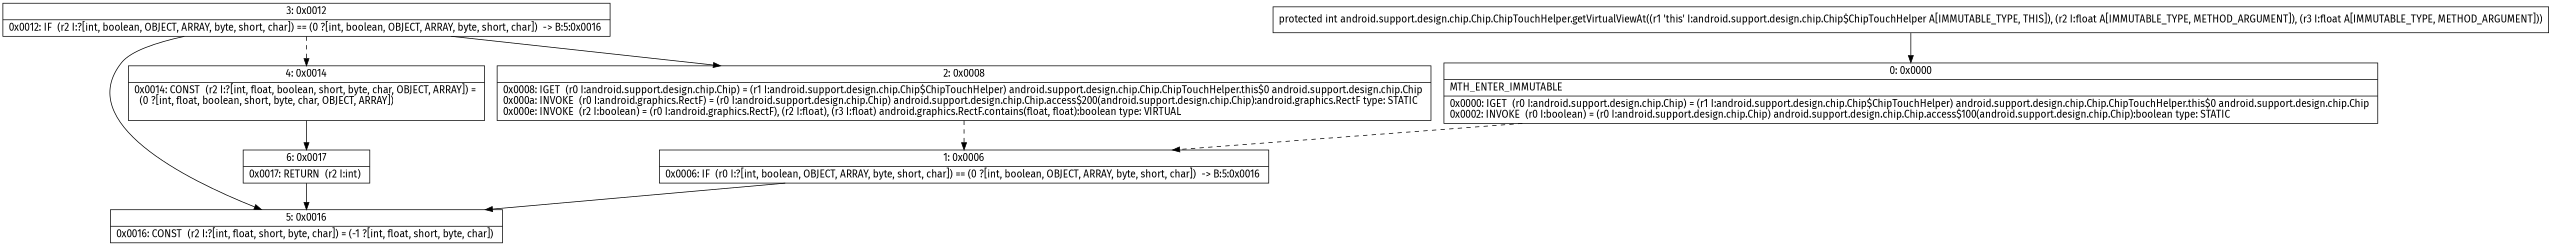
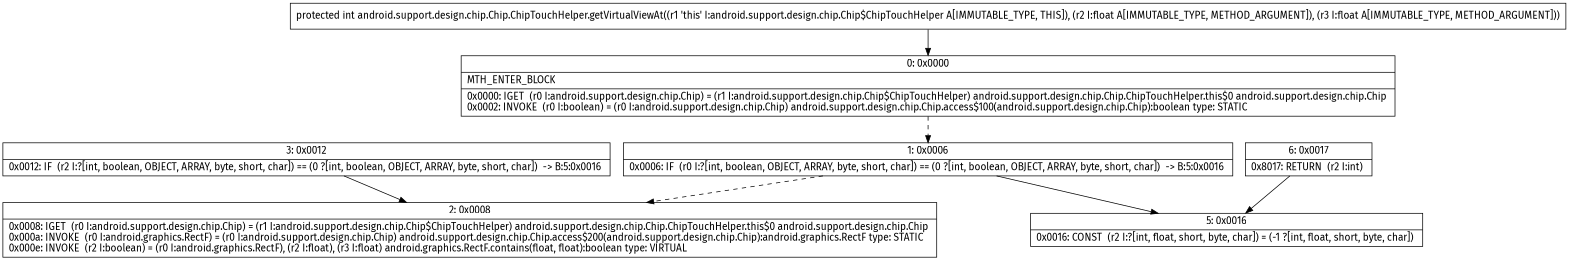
  digraph {
    fontname="Fira Sans"
    node [fontname="Fira Sans" shape=record]
    edge [fontname="Fira Sans"]
-   n1 [label="{0\:\ 0x0000|MTH_ENTER_IMMUTABLE\l|0x0000: IGET  (r0 I:android.support.design.chip.Chip) = (r1 I:android.support.design.chip.Chip$ChipTouchHelper) android.support.design.chip.Chip.ChipTouchHelper.this$0 android.support.design.chip.Chip \l0x0002: INVOKE  (r0 I:boolean) = (r0 I:android.support.design.chip.Chip) android.support.design.chip.Chip.access$100(android.support.design.chip.Chip):boolean type: STATIC \l}"]
+   n1 [label="{0\:\ 0x0000|MTH_ENTER_BLOCK\l|0x0000: IGET  (r0 I:android.support.design.chip.Chip) = (r1 I:android.support.design.chip.Chip$ChipTouchHelper) android.support.design.chip.Chip.ChipTouchHelper.this$0 android.support.design.chip.Chip \l0x0002: INVOKE  (r0 I:boolean) = (r0 I:android.support.design.chip.Chip) android.support.design.chip.Chip.access$100(android.support.design.chip.Chip):boolean type: STATIC \l}"]
    n2 [label="{1\:\ 0x0006|0x0006: IF  (r0 I:?[int, boolean, OBJECT, ARRAY, byte, short, char]) == (0 ?[int, boolean, OBJECT, ARRAY, byte, short, char])  \-\> B:5:0x0016 \l}"]
    n3 [label="{2\:\ 0x0008|0x0008: IGET  (r0 I:android.support.design.chip.Chip) = (r1 I:android.support.design.chip.Chip$ChipTouchHelper) android.support.design.chip.Chip.ChipTouchHelper.this$0 android.support.design.chip.Chip \l0x000a: INVOKE  (r0 I:android.graphics.RectF) = (r0 I:android.support.design.chip.Chip) android.support.design.chip.Chip.access$200(android.support.design.chip.Chip):android.graphics.RectF type: STATIC \l0x000e: INVOKE  (r2 I:boolean) = (r0 I:android.graphics.RectF), (r2 I:float), (r3 I:float) android.graphics.RectF.contains(float, float):boolean type: VIRTUAL \l}"]
    n4 [label="{5\:\ 0x0016|0x0016: CONST  (r2 I:?[int, float, short, byte, char]) = (\-1 ?[int, float, short, byte, char]) \l}"]
    n5 [label="{3\:\ 0x0012|0x0012: IF  (r2 I:?[int, boolean, OBJECT, ARRAY, byte, short, char]) == (0 ?[int, boolean, OBJECT, ARRAY, byte, short, char])  \-\> B:5:0x0016 \l}"]
-   n6 [label="{4\:\ 0x0014|0x0014: CONST  (r2 I:?[int, float, boolean, short, byte, char, OBJECT, ARRAY]) = \l  (0 ?[int, float, boolean, short, byte, char, OBJECT, ARRAY])\l \l}"]
-   n7 [label="{6\:\ 0x0017|0x0017: RETURN  (r2 I:int) \l}"]
+   n7 [label="{6\:\ 0x0017|0x8017: RETURN  (r2 I:int) \l}"]
    n8 [label="{protected int android.support.design.chip.Chip.ChipTouchHelper.getVirtualViewAt((r1 'this' I:android.support.design.chip.Chip$ChipTouchHelper A[IMMUTABLE_TYPE, THIS]), (r2 I:float A[IMMUTABLE_TYPE, METHOD_ARGUMENT]), (r3 I:float A[IMMUTABLE_TYPE, METHOD_ARGUMENT])) }"]
    n1 -> n2 [style=dashed]
-   n3 -> n2 [style=dashed]
+   n2 -> n3 [style=dashed]
    n2 -> n4
    n5 -> n3
-   n5 -> n4
-   n5 -> n6 [style=dashed]
-   n6 -> n7
    n7 -> n4
    n8 -> n1
  }
